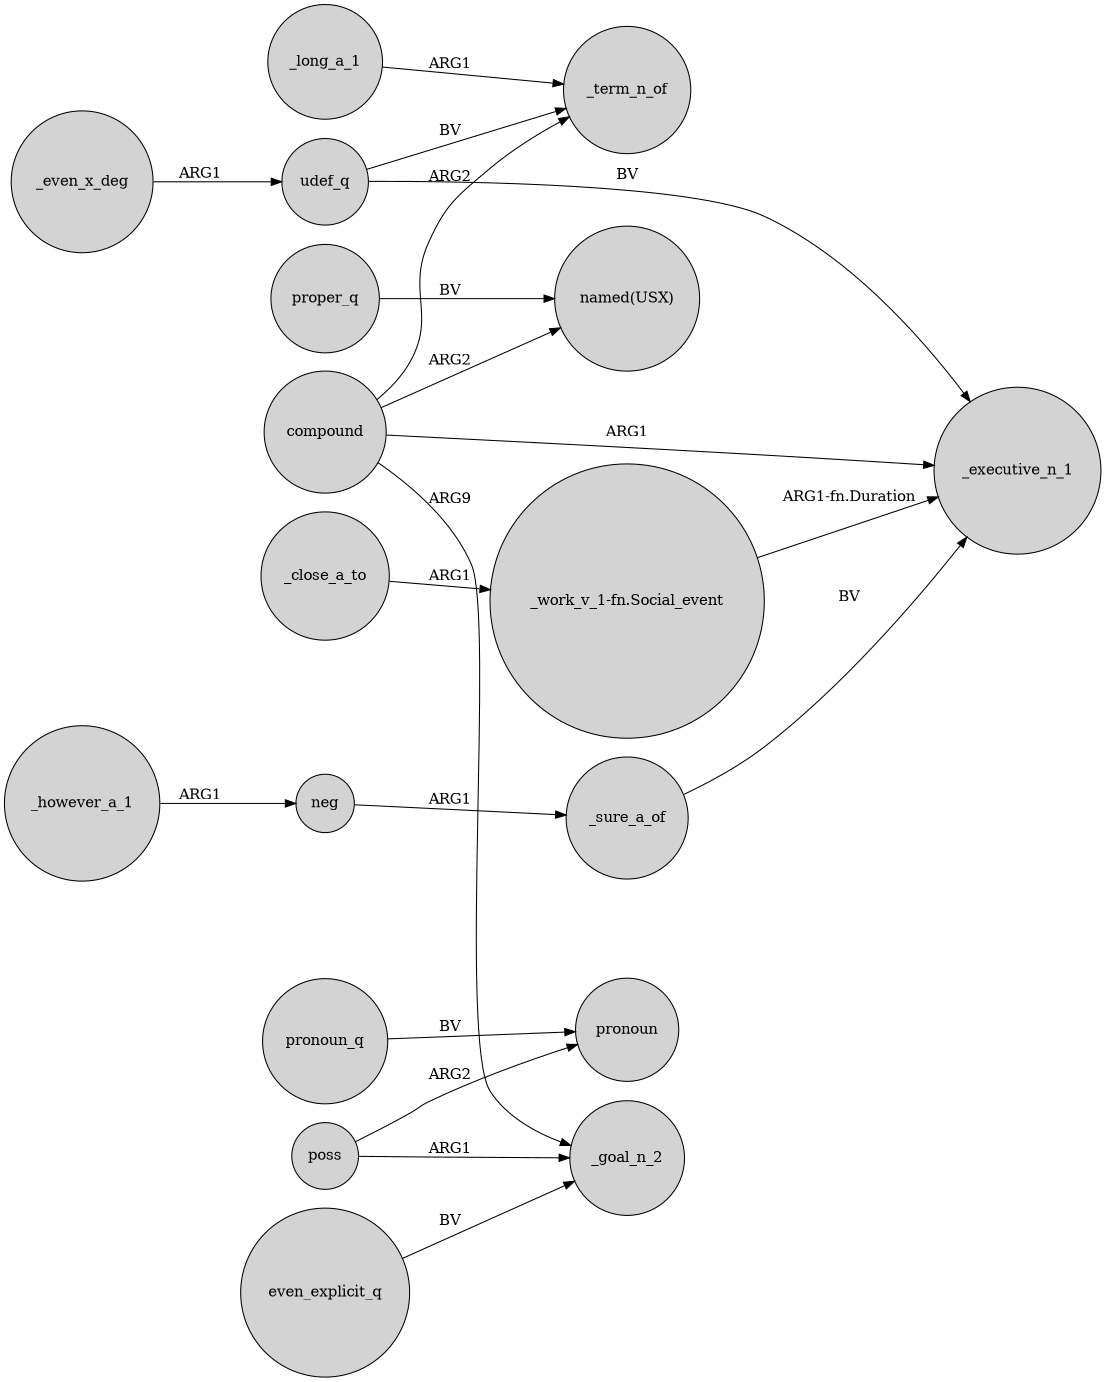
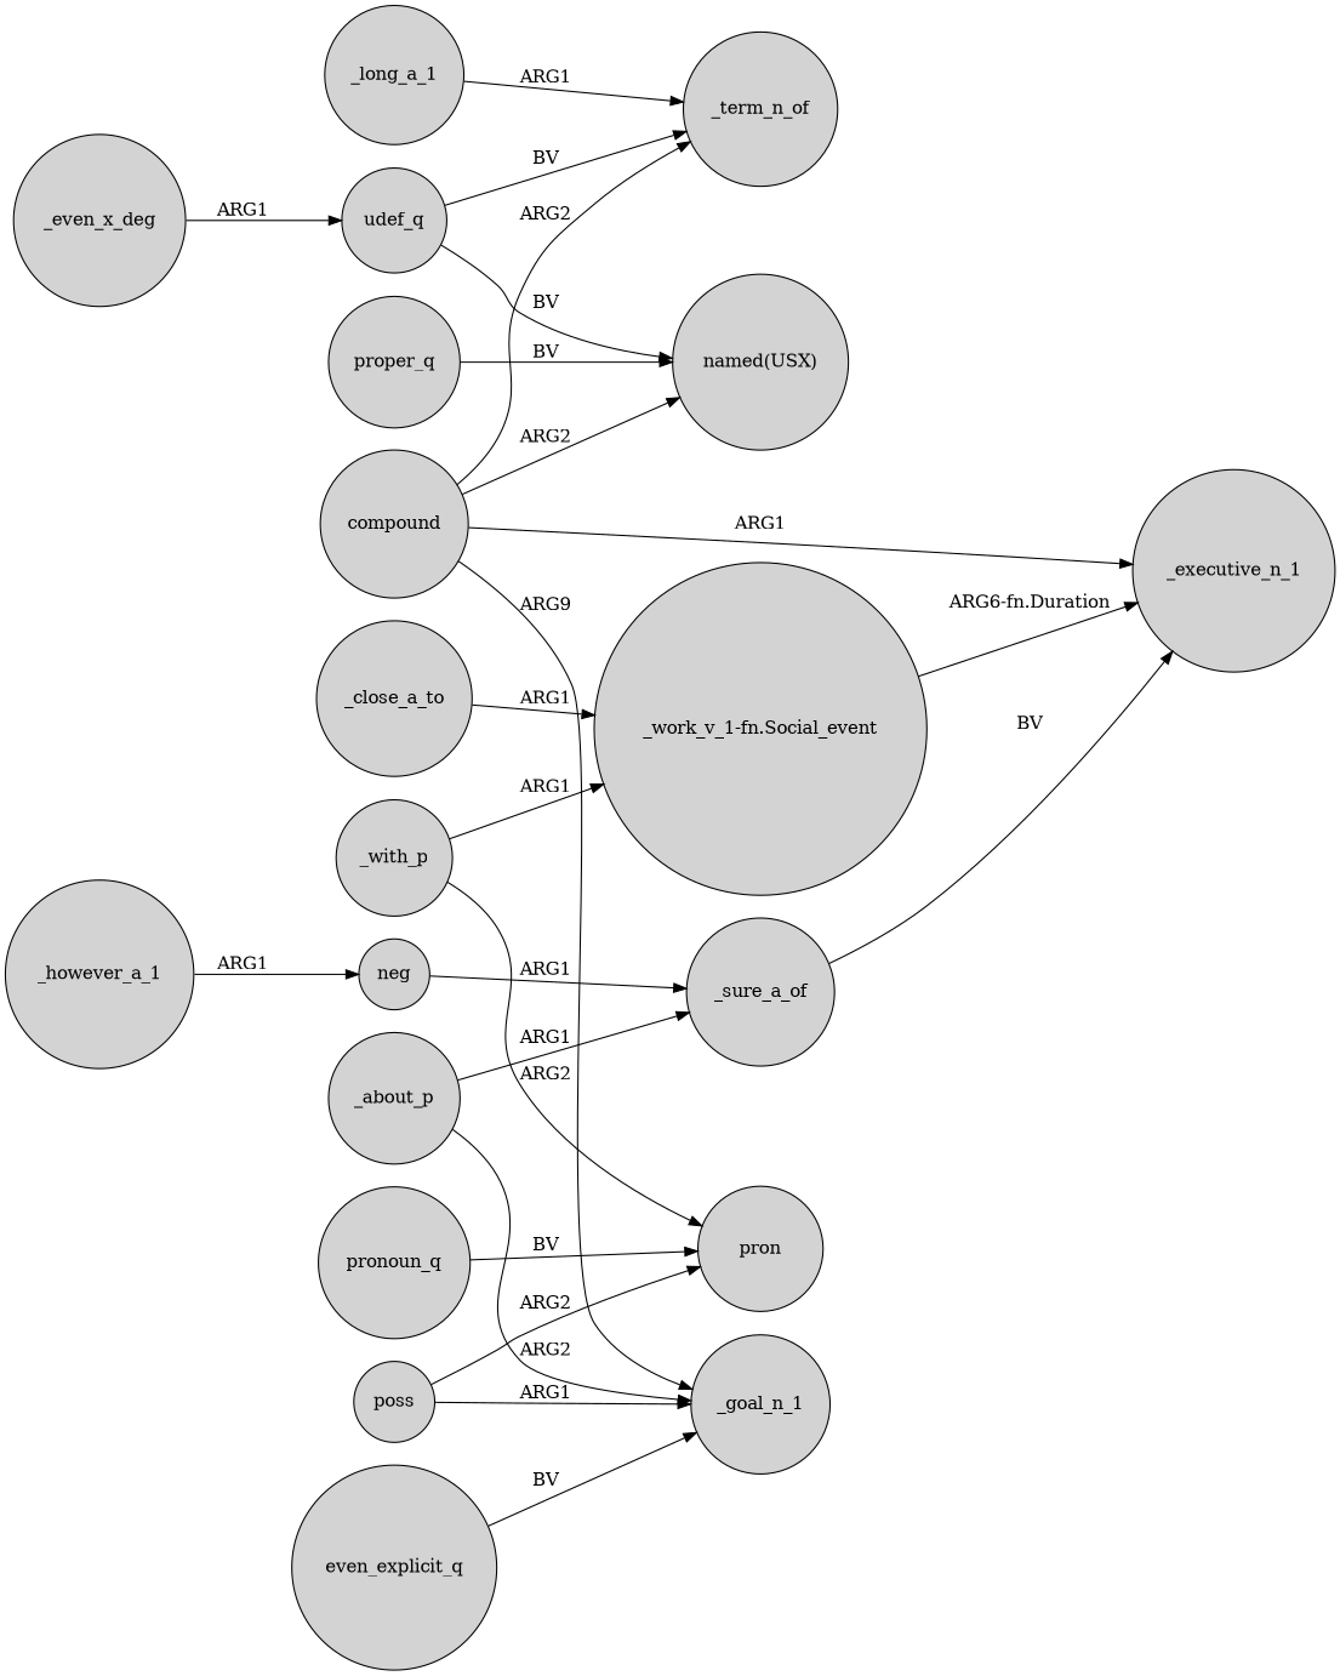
  digraph {
    rankdir=LR
    node [shape=circle style=filled]
    udef_q
    _term_n_of
    _executive_n_1
-   pron [label=pronoun]
+   _with_p
+   pron
    "_work_v_1-fn.Social_event"
    _sure_a_of
    compound
-   _goal_n_1 [label=_goal_n_2]
+   _goal_n_1
    "named(USX)"
    _long_a_1
    _even_x_deg
    n13 [label=even_explicit_q]
    _however_a_1
    neg
    pronoun_q
    poss
    _close_a_to
+   _about_p
    proper_q
    udef_q -> _term_n_of [label=BV]
-   udef_q -> _executive_n_1 [label=BV]
-   "_work_v_1-fn.Social_event" -> _executive_n_1 [label="ARG1-fn.Duration"]
+   udef_q -> "named(USX)" [label=BV]
+   _with_p -> pron [label=ARG2]
+   _with_p -> "_work_v_1-fn.Social_event" [label=ARG1]
+   "_work_v_1-fn.Social_event" -> _executive_n_1 [label="ARG6-fn.Duration"]
    _sure_a_of -> _executive_n_1 [label=BV]
    compound -> _term_n_of [label=ARG2]
    compound -> _executive_n_1 [label=ARG1]
    compound -> _goal_n_1 [label=ARG9]
    compound -> "named(USX)" [label=ARG2]
    _long_a_1 -> _term_n_of [label=ARG1]
    _even_x_deg -> udef_q [label=ARG1]
    n13 -> _goal_n_1 [label=BV]
    _however_a_1 -> neg [label=ARG1]
    neg -> _sure_a_of [label=ARG1]
    pronoun_q -> pron [label=BV]
    poss -> pron [label=ARG2]
    poss -> _goal_n_1 [label=ARG1]
    _close_a_to -> "_work_v_1-fn.Social_event" [label=ARG1]
+   _about_p -> _sure_a_of [label=ARG1]
+   _about_p -> _goal_n_1 [label=ARG2]
    proper_q -> "named(USX)" [label=BV]
  }
